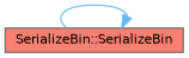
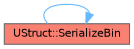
  digraph {
    rankdir=LR
-   n1 [color=gray40 fillcolor=salmon fontcolor=black fontname=Helvetica fontsize=10 height=0.2 label="SerializeBin::SerializeBin" shape=box style=filled width=0.4]
+   n1 [color=gray40 fillcolor=salmon fontcolor=black fontname=Helvetica fontsize=10 height=0.2 label="UStruct::SerializeBin" shape=box style=filled width=0.4]
    n1 -> n1 [color=steelblue1 fontname=Helvetica fontsize=10 labelfontname=Helvetica labelfontsize=10 style=solid]
  }
